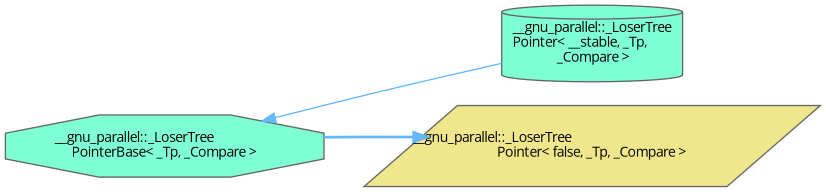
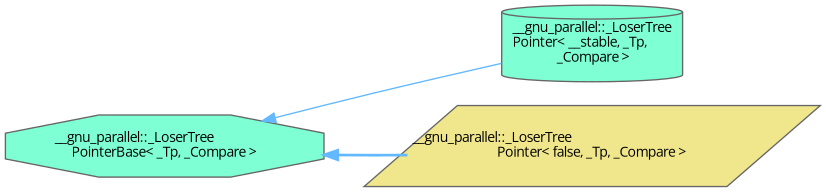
  digraph {
    rankdir=LR
    fontname="Open Sans"
    node [color=grey40 fillcolor=aquamarine fontname="Open Sans" fontsize=10 style=filled]
    edge [color=steelblue1 dir=back fontname="Open Sans" fontsize=10 labelfontname=Helvetica labelfontsize=10]
    n1 [height=0.2 label="__gnu_parallel::_LoserTree\lPointerBase\< _Tp, _Compare \>" shape=octagon width=0.4]
    n2 [height=0.2 label="__gnu_parallel::_LoserTree\lPointer\< __stable, _Tp,\l _Compare \>" shape=cylinder width=0.4]
    n3 [fillcolor=khaki height=0.2 label="__gnu_parallel::_LoserTree\lPointer\< false, _Tp, _Compare \>" shape=parallelogram width=0.4]
    n1 -> n2 [style=solid]
-   n3 -> n1 [style=bold]
+   n1 -> n3 [style=bold]
  }
